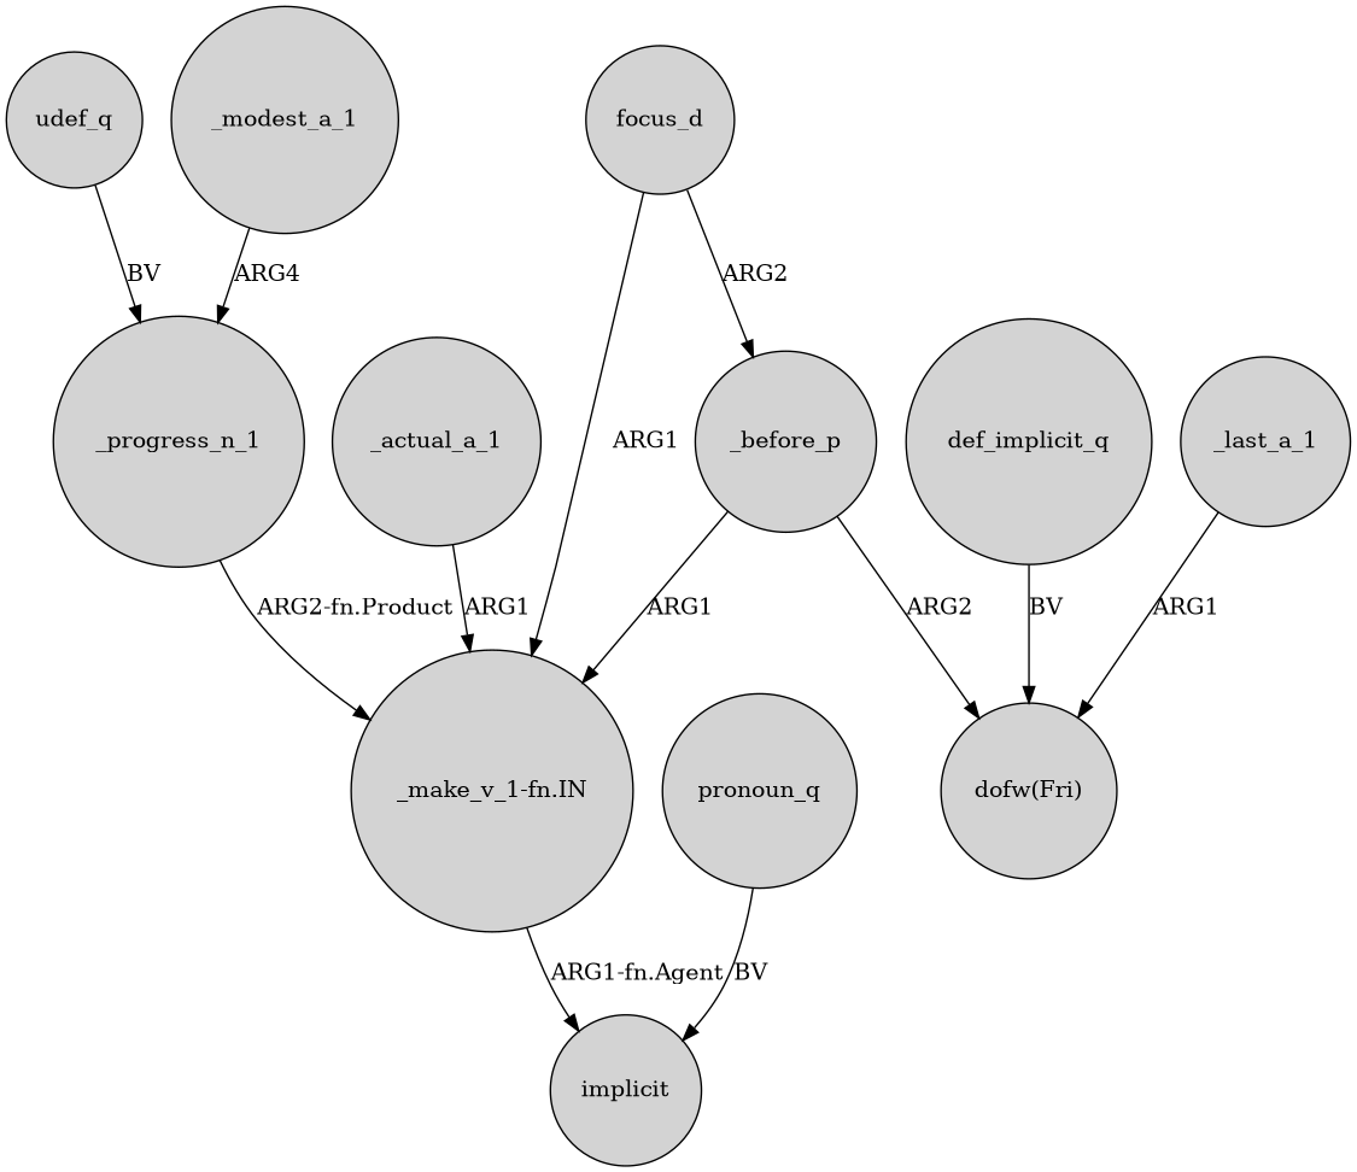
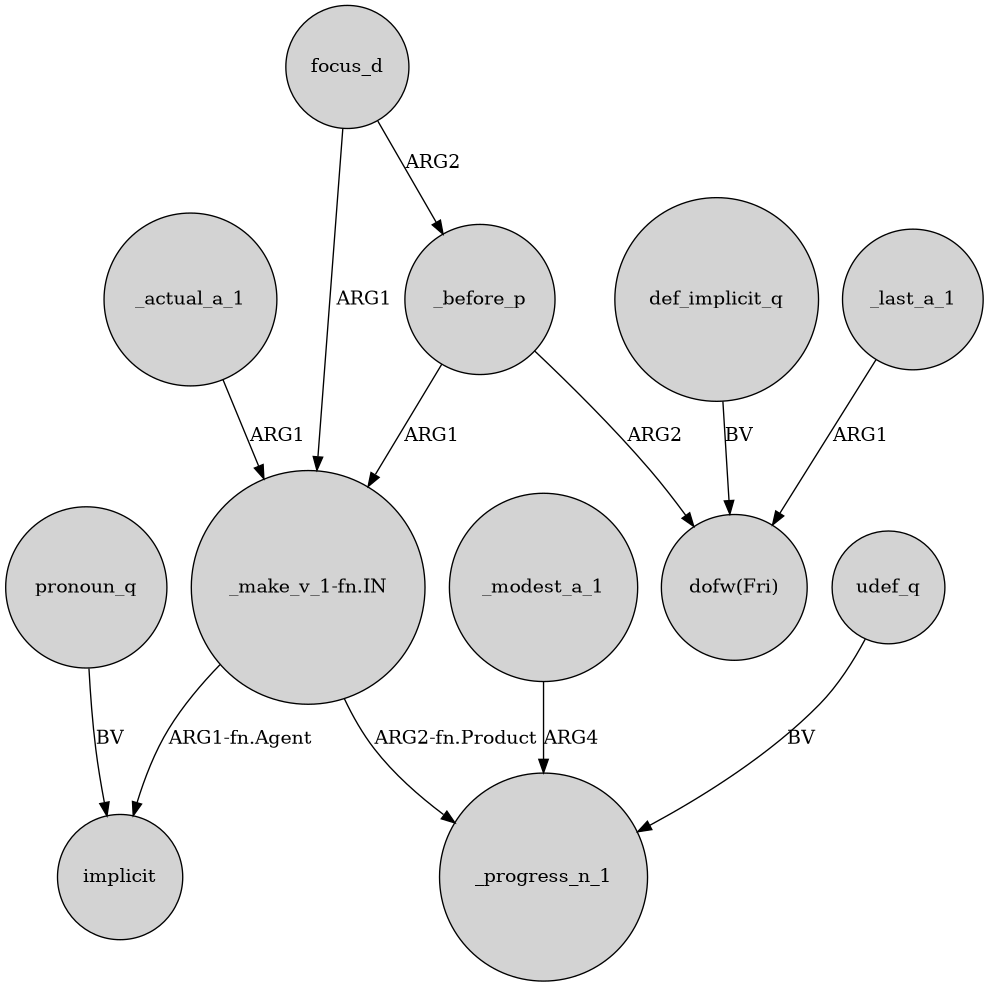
  digraph {
    node [shape=circle style=filled]
    udef_q
    _progress_n_1
    _actual_a_1
    "_make_v_1-fn.IN"
    n5 [label=implicit]
    focus_d
    _before_p
    "dofw(Fri)"
    _modest_a_1
    def_implicit_q
    _last_a_1
    pronoun_q
    udef_q -> _progress_n_1 [label=BV]
    _actual_a_1 -> "_make_v_1-fn.IN" [label=ARG1]
-   _progress_n_1 -> "_make_v_1-fn.IN" [label="ARG2-fn.Product"]
+   "_make_v_1-fn.IN" -> _progress_n_1 [label="ARG2-fn.Product"]
    "_make_v_1-fn.IN" -> n5 [label="ARG1-fn.Agent"]
    focus_d -> "_make_v_1-fn.IN" [label=ARG1]
    focus_d -> _before_p [label=ARG2]
    _before_p -> "_make_v_1-fn.IN" [label=ARG1]
    _before_p -> "dofw(Fri)" [label=ARG2]
    _modest_a_1 -> _progress_n_1 [label=ARG4]
    def_implicit_q -> "dofw(Fri)" [label=BV]
    _last_a_1 -> "dofw(Fri)" [label=ARG1]
    pronoun_q -> n5 [label=BV]
  }
